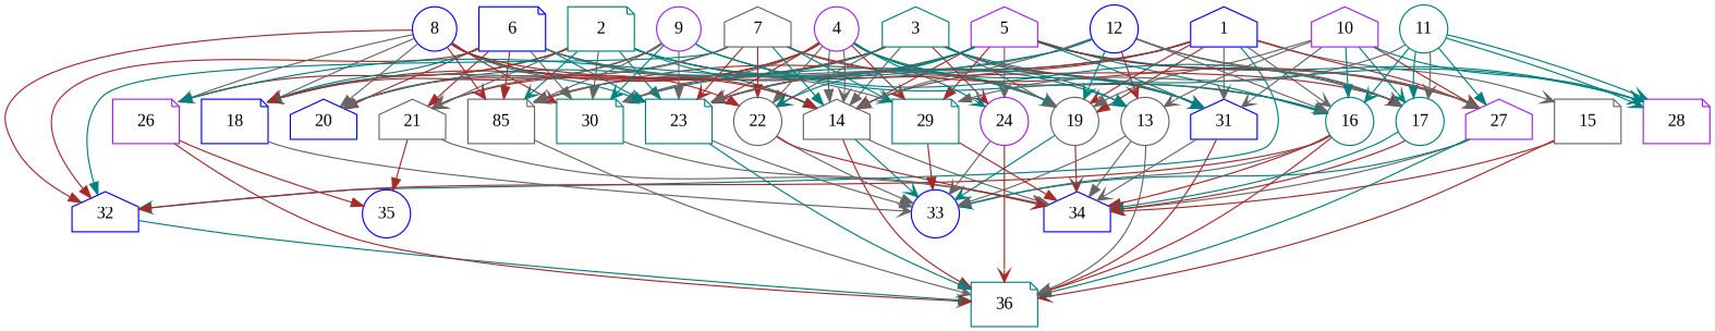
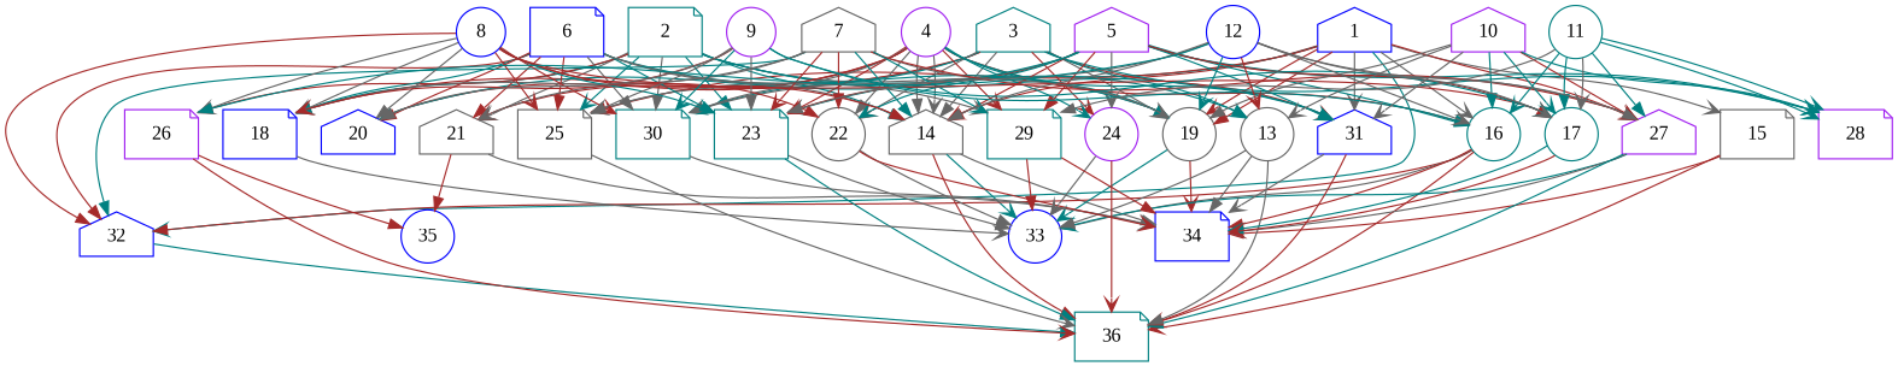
  digraph {
    fontname="Liberation Serif"
    node [alpha=0.11 color=blue fontname="Liberation Serif" shape=circle]
    edge [arrowhead=vee color=gray40 fontname="Liberation Serif"]
    1 [alpha=0.17 expect_size=103240201026693758976 shape=house]
    14 [alpha=0.03 color=gray40 expect_size=1360629063002355662848 shape=house]
    15 [alpha=0.12 color=gray40 expect_size=1334919727183690240 shape=note]
    16 [color=teal expect_size=10984095596779616]
    19 [color=gray40 expect_size=273849782117155712]
    23 [alpha=0.05 color=teal expect_size=1015428190250997120 shape=note]
-   25 [alpha=0.07 color=gray40 expect_size=277566686166423437312 shape=note label=85]
+   25 [alpha=0.07 color=gray40 expect_size=277566686166423437312 shape=note]
    27 [color=purple expect_size=1504967814807552000000 shape=house]
    31 [expect_size=34060580325228992 shape=house]
    32 [expect_size=339078394641200 shape=house]
    33 [alpha=0.01 expect_size=10871656457770156]
-   34 [alpha=0.17 expect_size=43410406016497528 shape=house]
+   34 [alpha=0.17 expect_size=43410406016497528 shape=note]
    36 [alpha=0.01 color=teal expect_size=12567576292499672 shape=note]
    2 [alpha=0.01 color=teal expect_size=2068238787561279 shape=note]
    13 [alpha=0.04 color=gray40 expect_size=1797842915524526211072]
    18 [alpha=0.06 expect_size=1265335613112896000 shape=note]
    21 [alpha=0.03 color=gray40 expect_size=105619247217982308352 shape=house]
    26 [alpha=0.08 color=purple expect_size=98224801619846864 shape=note]
    30 [alpha=0.01 color=teal expect_size=128479186179192096 shape=note]
    35 [alpha=0.13 expect_size=1549493211215941]
    3 [alpha=0.01 color=teal expect_size=466497182234365952 shape=house]
    22 [alpha=0.19 color=gray40 expect_size=1516308452445465856]
    24 [alpha=0.13 color=purple expect_size=12122204335119684]
    28 [alpha=0.16 color=purple expect_size=243461498214268672 shape=note]
    4 [alpha=0.05 color=purple expect_size=3048558756424812]
    20 [alpha=0.12 expect_size=30683529151414884 shape=house]
    29 [alpha=0.09 color=teal expect_size=20117123038046772 shape=note]
    5 [alpha=0.06 color=purple expect_size=270163475244743917568 shape=house]
    17 [alpha=0.05 color=teal expect_size=921857676019046656]
    6 [alpha=0.08 expect_size=3819286440854692 shape=note]
    7 [alpha=0.02 color=gray40 expect_size=181265475745072864 shape=house]
    8 [alpha=0.19 expect_size=10367497646667474]
    9 [alpha=0.08 color=purple expect_size=2358590117911539482624]
    10 [alpha=0.16 color=purple expect_size=270673281643129602048 shape=house]
    11 [alpha=0.13 color=teal expect_size=202817090600952659968]
    12 [alpha=0.15 expect_size=270494621091624448]
    1 -> 14 [color=brown]
    1 -> 15
    1 -> 16
    1 -> 19 [color=brown]
    1 -> 19 [arrowhead=normal color=brown]
    1 -> 23 [color=teal]
    1 -> 25 [arrowhead=normal color=brown]
    1 -> 27 [color=brown]
    1 -> 31
    1 -> 32 [color=teal]
    14 -> 33 [color=teal]
    14 -> 34 [arrowhead=normal]
    14 -> 36 [arrowhead=normal color=brown]
    15 -> 34 [arrowhead=normal color=brown]
    15 -> 36 [color=brown]
    16 -> 32 [arrowhead=normal color=brown]
    16 -> 33 [arrowhead=normal]
    16 -> 34 [arrowhead=normal color=brown]
    16 -> 36 [color=brown]
    19 -> 33 [color=teal]
    19 -> 34 [color=brown]
    23 -> 33 [arrowhead=normal]
    23 -> 36 [arrowhead=normal color=teal]
    25 -> 36
    27 -> 33 [color=teal]
    27 -> 34
    27 -> 36 [arrowhead=normal color=teal]
    31 -> 34
    31 -> 36 [arrowhead=normal color=brown]
    32 -> 36 [arrowhead=normal color=teal]
    2 -> 14 [arrowhead=normal color=teal]
    2 -> 19 [arrowhead=normal]
    2 -> 23 [arrowhead=normal color=teal]
    2 -> 25 [color=teal]
    2 -> 31 [arrowhead=normal color=teal]
    2 -> 13 [arrowhead=normal color=teal]
    2 -> 18 [arrowhead=normal color=teal]
    2 -> 21
    2 -> 26 [arrowhead=normal color=brown]
    2 -> 30 [arrowhead=normal]
    13 -> 33 [arrowhead=normal]
    13 -> 34 [arrowhead=normal]
    13 -> 36 [arrowhead=normal]
    18 -> 33
    21 -> 34
    21 -> 35 [arrowhead=normal color=brown]
    26 -> 36 [color=brown]
    26 -> 35 [arrowhead=normal color=brown]
    30 -> 34
    3 -> 14 [arrowhead=normal]
    3 -> 19
    3 -> 25
    3 -> 31 [color=brown]
    3 -> 13 [color=teal]
    3 -> 18 [arrowhead=normal color=brown]
    3 -> 30 [color=teal]
    3 -> 22
    3 -> 24 [color=brown]
    3 -> 28 [color=teal]
    22 -> 33 [arrowhead=normal]
    22 -> 34 [color=brown]
    24 -> 33
    24 -> 36 [color=brown]
    4 -> 14 [arrowhead=normal]
    4 -> 14
    4 -> 16 [arrowhead=normal color=brown]
    4 -> 19 [arrowhead=normal color=teal]
    4 -> 23 [color=brown]
    4 -> 25
    4 -> 31 [arrowhead=normal color=teal]
    4 -> 21 [color=brown]
    4 -> 30
    4 -> 22 [arrowhead=normal]
    4 -> 24 [color=teal]
    4 -> 20 [arrowhead=normal color=brown]
    4 -> 29 [color=brown]
    29 -> 33 [arrowhead=normal color=brown]
    29 -> 34 [arrowhead=normal color=brown]
    5 -> 14 [arrowhead=normal color=brown]
    5 -> 16 [arrowhead=normal color=teal]
    5 -> 23 [color=brown]
    5 -> 27
    5 -> 31 [color=teal]
    5 -> 30 [arrowhead=normal]
    5 -> 22 [color=teal]
    5 -> 24
    5 -> 28 [color=teal]
    5 -> 20 [arrowhead=normal color=teal]
    5 -> 29 [arrowhead=normal color=brown]
    5 -> 17 [arrowhead=normal color=brown]
    17 -> 34 [arrowhead=normal color=teal]
    17 -> 34 [color=brown]
    6 -> 14 [arrowhead=normal]
    6 -> 19 [arrowhead=normal color=teal]
    6 -> 23 [arrowhead=normal color=teal]
    6 -> 25 [arrowhead=normal color=brown]
    6 -> 32 [arrowhead=normal color=brown]
    6 -> 18 [arrowhead=normal color=teal]
    6 -> 21 [arrowhead=normal color=brown]
    6 -> 30 [arrowhead=normal]
    6 -> 20 [arrowhead=normal color=brown]
    6 -> 29
    7 -> 14 [arrowhead=normal color=teal]
    7 -> 19
    7 -> 23 [color=brown]
    7 -> 27 [arrowhead=normal color=brown]
    7 -> 32 [arrowhead=normal color=teal]
    7 -> 18
    7 -> 21
    7 -> 22 [arrowhead=normal color=brown]
    7 -> 29 [color=teal]
    8 -> 14 [arrowhead=normal color=brown]
    8 -> 23 [color=teal]
    8 -> 25 [color=brown]
    8 -> 32 [arrowhead=normal color=brown]
    8 -> 18
    8 -> 26
    8 -> 30 [color=brown]
    8 -> 22 [arrowhead=normal color=brown]
    8 -> 20 [arrowhead=normal]
    8 -> 17 [color=brown]
    9 -> 16 [arrowhead=normal color=teal]
    9 -> 23 [arrowhead=normal]
    9 -> 25 [arrowhead=normal]
    9 -> 18 [color=brown]
    9 -> 30 [color=teal]
    9 -> 20 [arrowhead=normal]
    9 -> 17 [color=teal]
    10 -> 16 [arrowhead=normal color=teal]
    10 -> 19 [arrowhead=normal]
    10 -> 27 [color=brown]
    10 -> 31
    10 -> 13
    10 -> 28 [color=teal]
    10 -> 17 [color=teal]
    11 -> 16 [color=teal]
    11 -> 27 [arrowhead=normal color=teal]
    11 -> 28 [color=teal]
    11 -> 28 [color=teal]
    11 -> 29 [arrowhead=normal]
    11 -> 17 [arrowhead=normal color=teal]
    11 -> 17
    12 -> 14 [arrowhead=normal]
    12 -> 16
    12 -> 19 [color=teal]
    12 -> 23 [arrowhead=normal]
    12 -> 27 [arrowhead=normal]
    12 -> 13 [color=brown]
    12 -> 26 [arrowhead=normal color=teal]
    12 -> 17
  }
